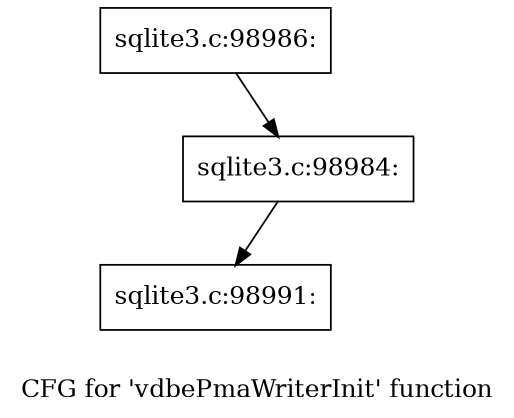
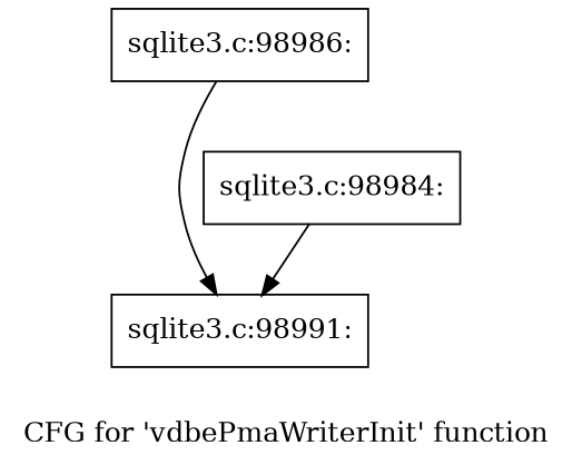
  digraph {
    label="CFG for 'vdbePmaWriterInit' function"
    node [shape=record]
    n1 [label="{sqlite3.c:98986:}"]
    n2 [label="{sqlite3.c:98991:}"]
    n3 [label="{sqlite3.c:98984:}"]
-   n1 -> n3
+   n1 -> n2
    n3 -> n2
  }
